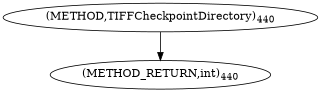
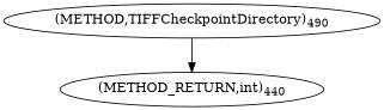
  digraph {
-   n1 [label=<(METHOD,TIFFCheckpointDirectory)<SUB>440</SUB>>]
+   n1 [label=<(METHOD,TIFFCheckpointDirectory)<SUB>490</SUB>>]
    n2 [label=<(METHOD_RETURN,int)<SUB>440</SUB>>]
    n1 -> n2
  }
